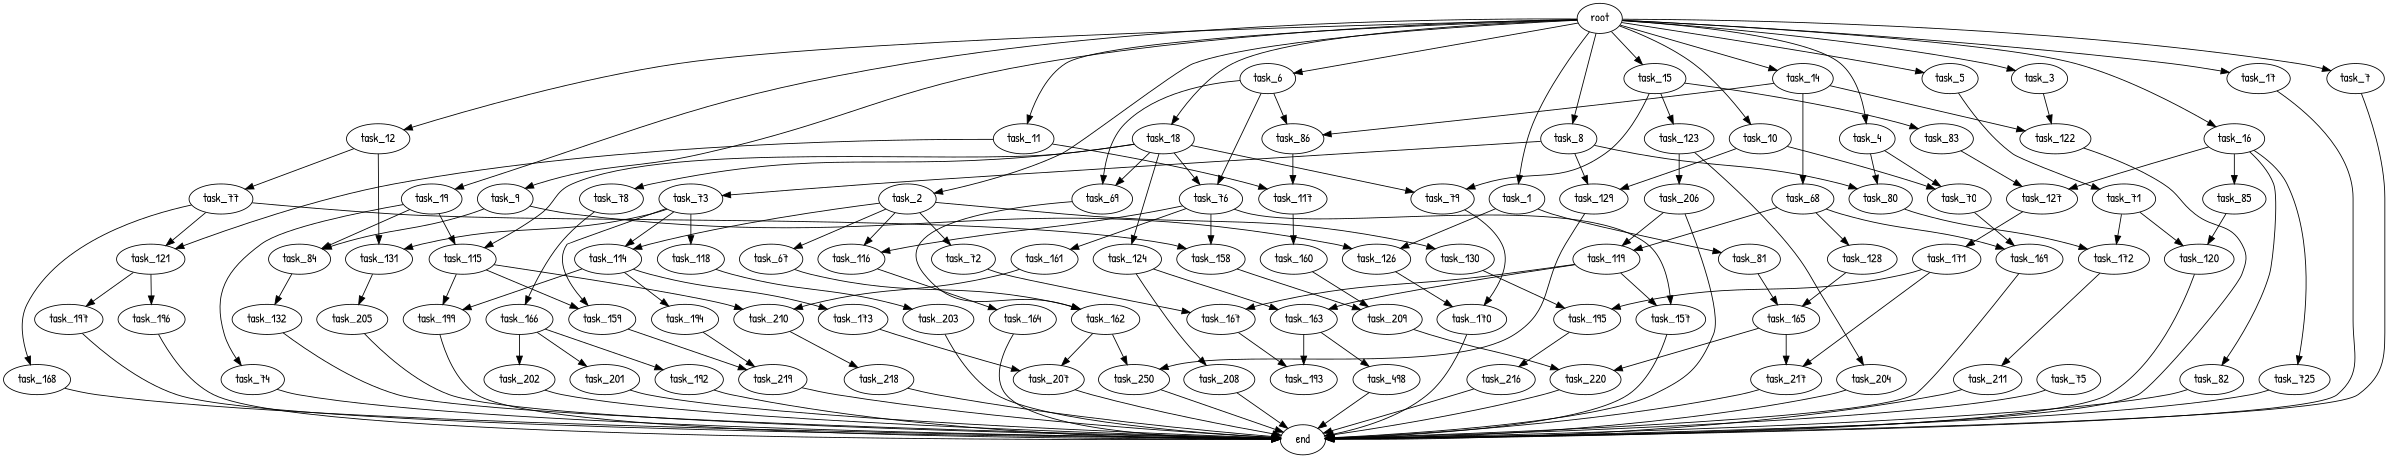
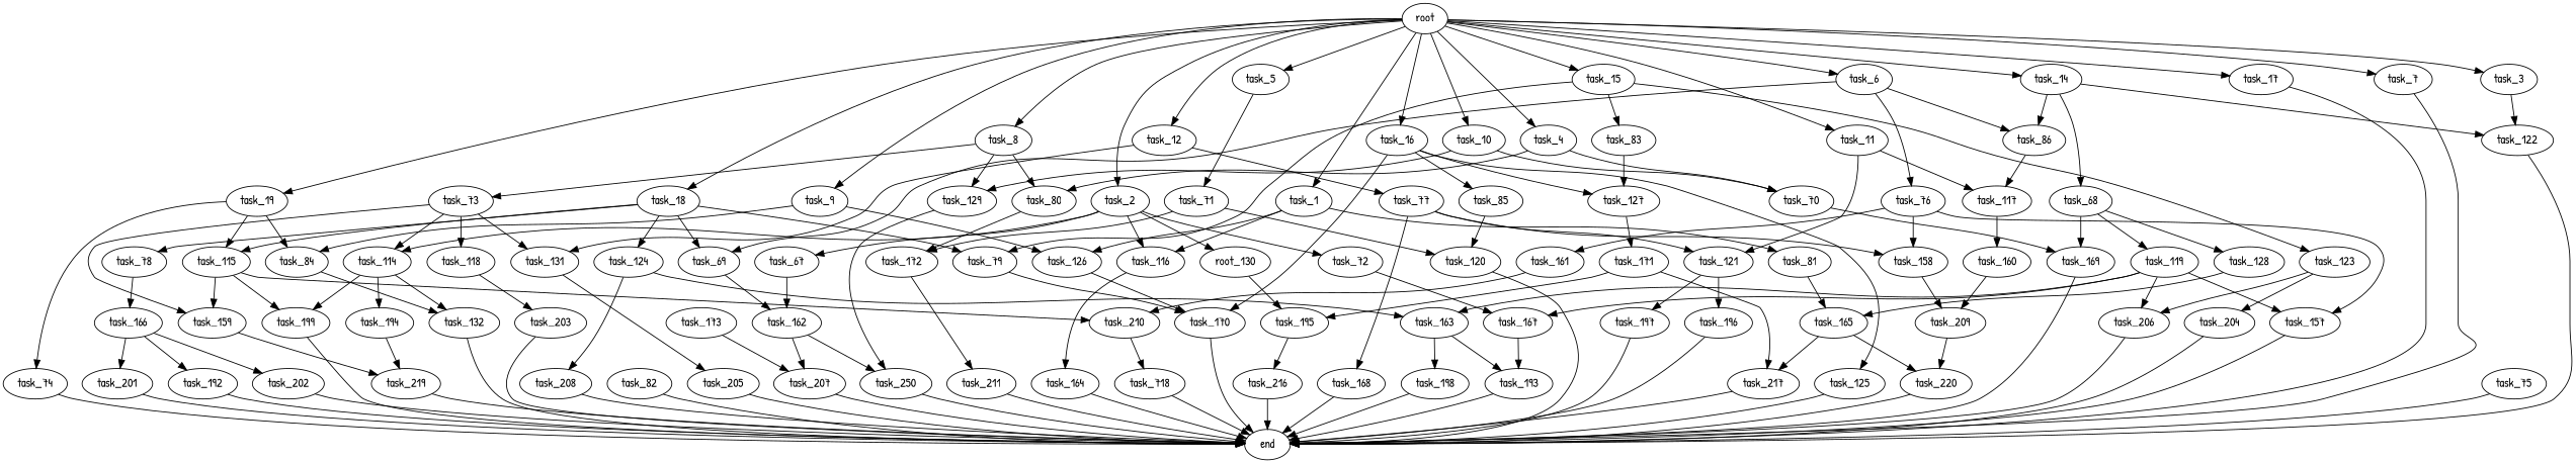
  digraph {
    fontname="Patrick Hand"
    node [fontname="Patrick Hand"]
    edge [fontname="Patrick Hand"]
    task_67
    task_162
    task_207
    n4 [label=task_250]
    task_132
    end
    task_12
    task_131
    task_77
    task_205
    task_121
    task_168
    task_158
    task_201
    task_5
    task_71
    task_172
    task_120
    task_211
    task_193
    task_82
    task_196
    task_164
    task_17
    task_2
    task_72
-   task_130
+   task_130 [label=root_130]
    task_114
    task_116
    task_167
    task_195
    task_199
    task_173
    task_194
    task_197
    task_216
    task_208
    task_161
    task_210
-   task_218
+   task_218 [label=task_718]
    task_166
    task_192
    task_202
    task_169
    task_128
    task_165
    task_79
    task_170
    task_209
    task_163
-   task_198 [label=task_498]
+   task_198
    task_11
    task_117
    task_160
    task_15
    task_123
    task_83
    task_206
    task_204
    task_127
    task_84
    task_86
    task_217
    root
    task_8
    task_18
    task_1
    task_3
    task_9
    task_4
    task_16
    task_19
    task_6
    task_7
    task_10
    task_14
    task_80
    task_129
    task_73
    task_69
    task_115
    task_124
    task_76
    task_78
    task_81
    task_126
    task_122
    task_70
    task_85
-   task_125 [label=task_725]
+   task_125
    task_74
    task_68
    task_119
    task_157
    task_219
    task_159
    task_118
    task_220
    task_75
    task_171
    task_203
    task_67 -> task_162
    task_162 -> task_207
    task_162 -> n4
    task_207 -> end
    n4 -> end
    task_132 -> end
    task_12 -> task_131
    task_12 -> task_77
    task_131 -> task_205
    task_77 -> task_121
    task_77 -> task_168
    task_77 -> task_158
    task_205 -> end
    task_121 -> task_196
    task_121 -> task_197
    task_168 -> end
    task_158 -> task_209
    task_201 -> end
    task_5 -> task_71
    task_71 -> task_172
    task_71 -> task_120
    task_172 -> task_211
    task_120 -> end
    task_211 -> end
+   task_193 -> end
    task_82 -> end
    task_196 -> end
    task_164 -> end
    task_17 -> end
    task_2 -> task_67
    task_2 -> task_72
    task_2 -> task_130
    task_2 -> task_114
    task_2 -> task_116
    task_72 -> task_167
    task_130 -> task_195
    task_114 -> task_199
-   task_114 -> task_173
+   task_114 -> task_132
    task_114 -> task_194
    task_116 -> task_164
    task_167 -> task_193
    task_195 -> task_216
    task_199 -> end
    task_173 -> task_207
    task_194 -> task_219
    task_197 -> end
    task_216 -> end
    task_208 -> end
    task_161 -> task_210
    task_210 -> task_218
    task_218 -> end
    task_166 -> task_201
    task_166 -> task_192
    task_166 -> task_202
    task_192 -> end
    task_202 -> end
    task_169 -> end
    task_128 -> task_165
    task_165 -> task_217
    task_165 -> task_220
    task_79 -> task_170
    task_170 -> end
    task_209 -> task_220
    task_163 -> task_193
    task_163 -> task_198
    task_198 -> end
    task_11 -> task_121
    task_11 -> task_117
    task_117 -> task_160
    task_160 -> task_209
    task_15 -> task_79
    task_15 -> task_123
    task_15 -> task_83
    task_123 -> task_206
    task_123 -> task_204
    task_83 -> task_127
    task_206 -> end
    task_204 -> end
    task_127 -> task_171
    task_84 -> task_132
    task_86 -> task_117
    task_217 -> end
    root -> task_12
    root -> task_5
    root -> task_17
    root -> task_2
    root -> task_11
    root -> task_15
    root -> task_8
    root -> task_18
    root -> task_1
    root -> task_3
    root -> task_9
    root -> task_4
    root -> task_16
    root -> task_19
    root -> task_6
    root -> task_7
    root -> task_10
    root -> task_14
    task_8 -> task_80
    task_8 -> task_129
    task_8 -> task_73
    task_18 -> task_79
    task_18 -> task_69
    task_18 -> task_115
    task_18 -> task_124
-   task_18 -> task_76
    task_18 -> task_78
-   task_76 -> task_116
+   task_1 -> task_116
    task_1 -> task_81
    task_1 -> task_126
    task_3 -> task_122
    task_9 -> task_84
    task_9 -> task_126
    task_4 -> task_80
    task_4 -> task_70
-   task_16 -> task_82
+   task_16 -> task_170
    task_16 -> task_127
    task_16 -> task_85
    task_16 -> task_125
    task_19 -> task_84
    task_19 -> task_115
    task_19 -> task_74
    task_6 -> task_86
    task_6 -> task_69
    task_6 -> task_76
    task_7 -> end
    task_10 -> task_129
    task_10 -> task_70
    task_14 -> task_86
    task_14 -> task_122
    task_14 -> task_68
    task_80 -> task_172
    task_129 -> n4
    task_73 -> task_131
    task_73 -> task_114
    task_73 -> task_159
    task_73 -> task_118
    task_69 -> task_162
    task_115 -> task_199
    task_115 -> task_210
    task_115 -> task_159
    task_124 -> task_208
    task_124 -> task_163
    task_76 -> task_158
    task_76 -> task_161
    task_76 -> task_157
    task_78 -> task_166
    task_81 -> task_165
    task_126 -> task_170
    task_122 -> end
    task_70 -> task_169
    task_85 -> task_120
    task_125 -> end
    task_74 -> end
    task_68 -> task_169
    task_68 -> task_128
    task_68 -> task_119
    task_119 -> task_167
    task_119 -> task_163
-   task_206 -> task_119
+   task_119 -> task_206
    task_119 -> task_157
    task_157 -> end
    task_219 -> end
    task_159 -> task_219
    task_118 -> task_203
    task_220 -> end
    task_75 -> end
    task_171 -> task_195
    task_171 -> task_217
    task_203 -> end
  }
